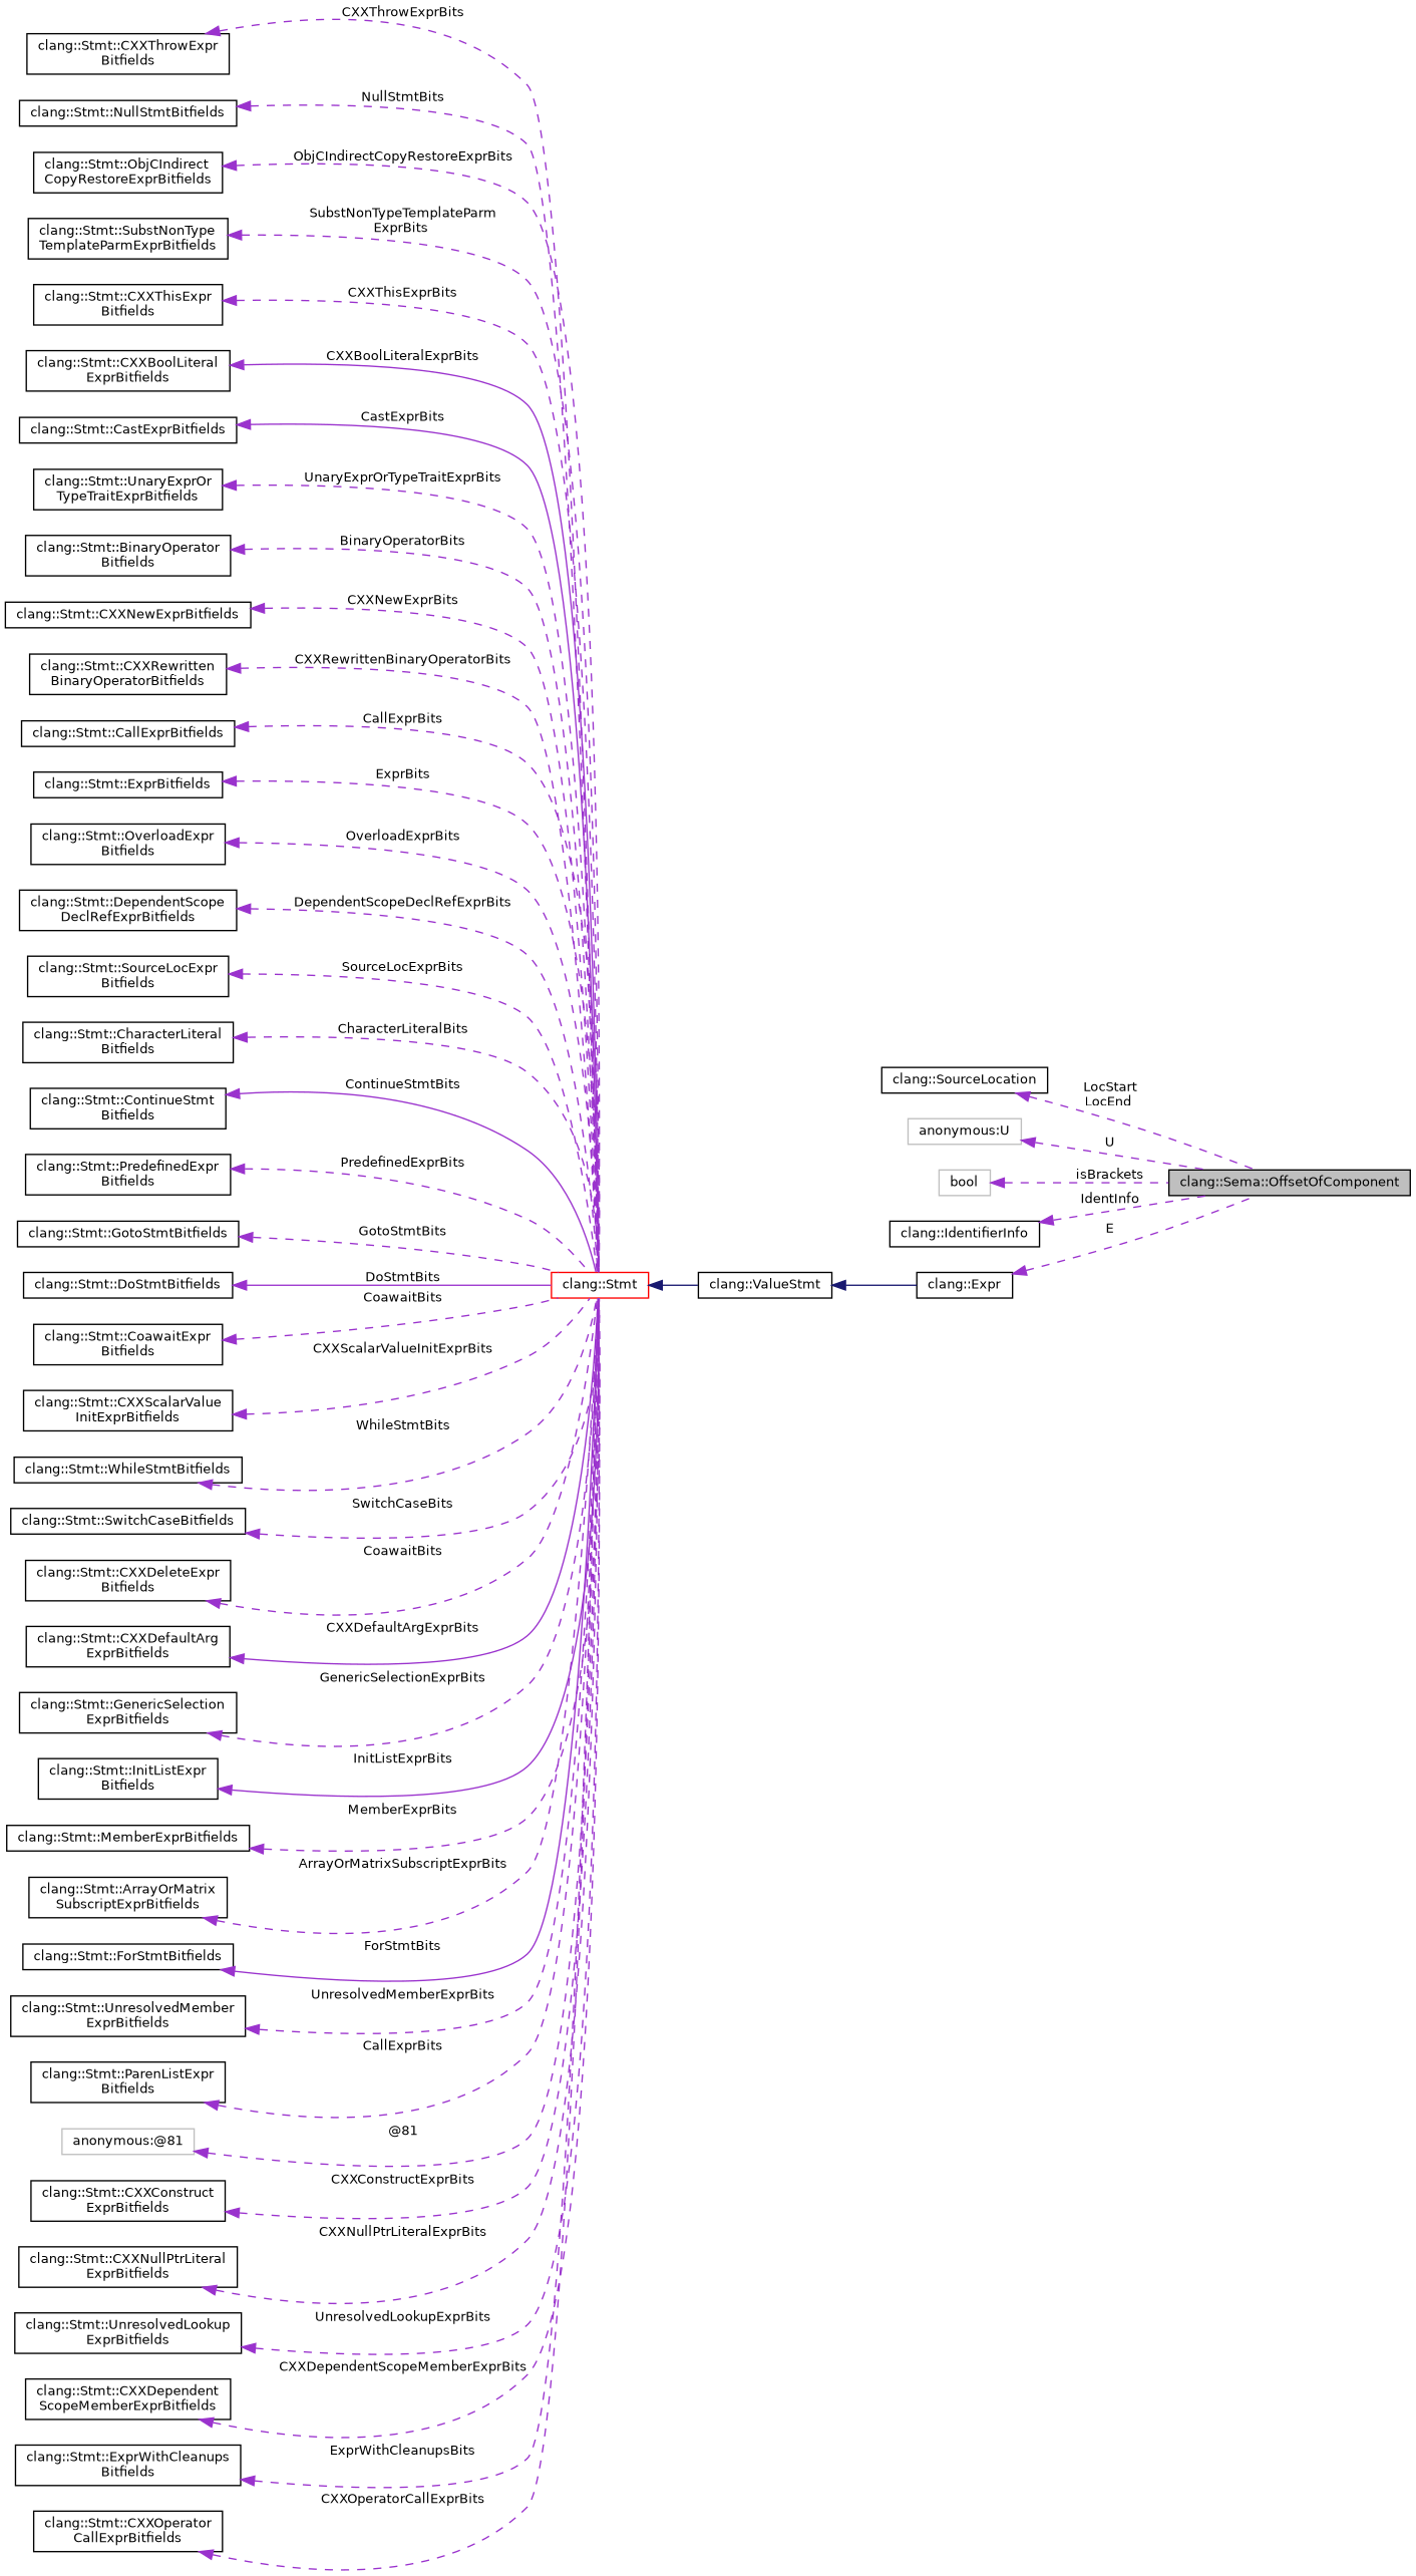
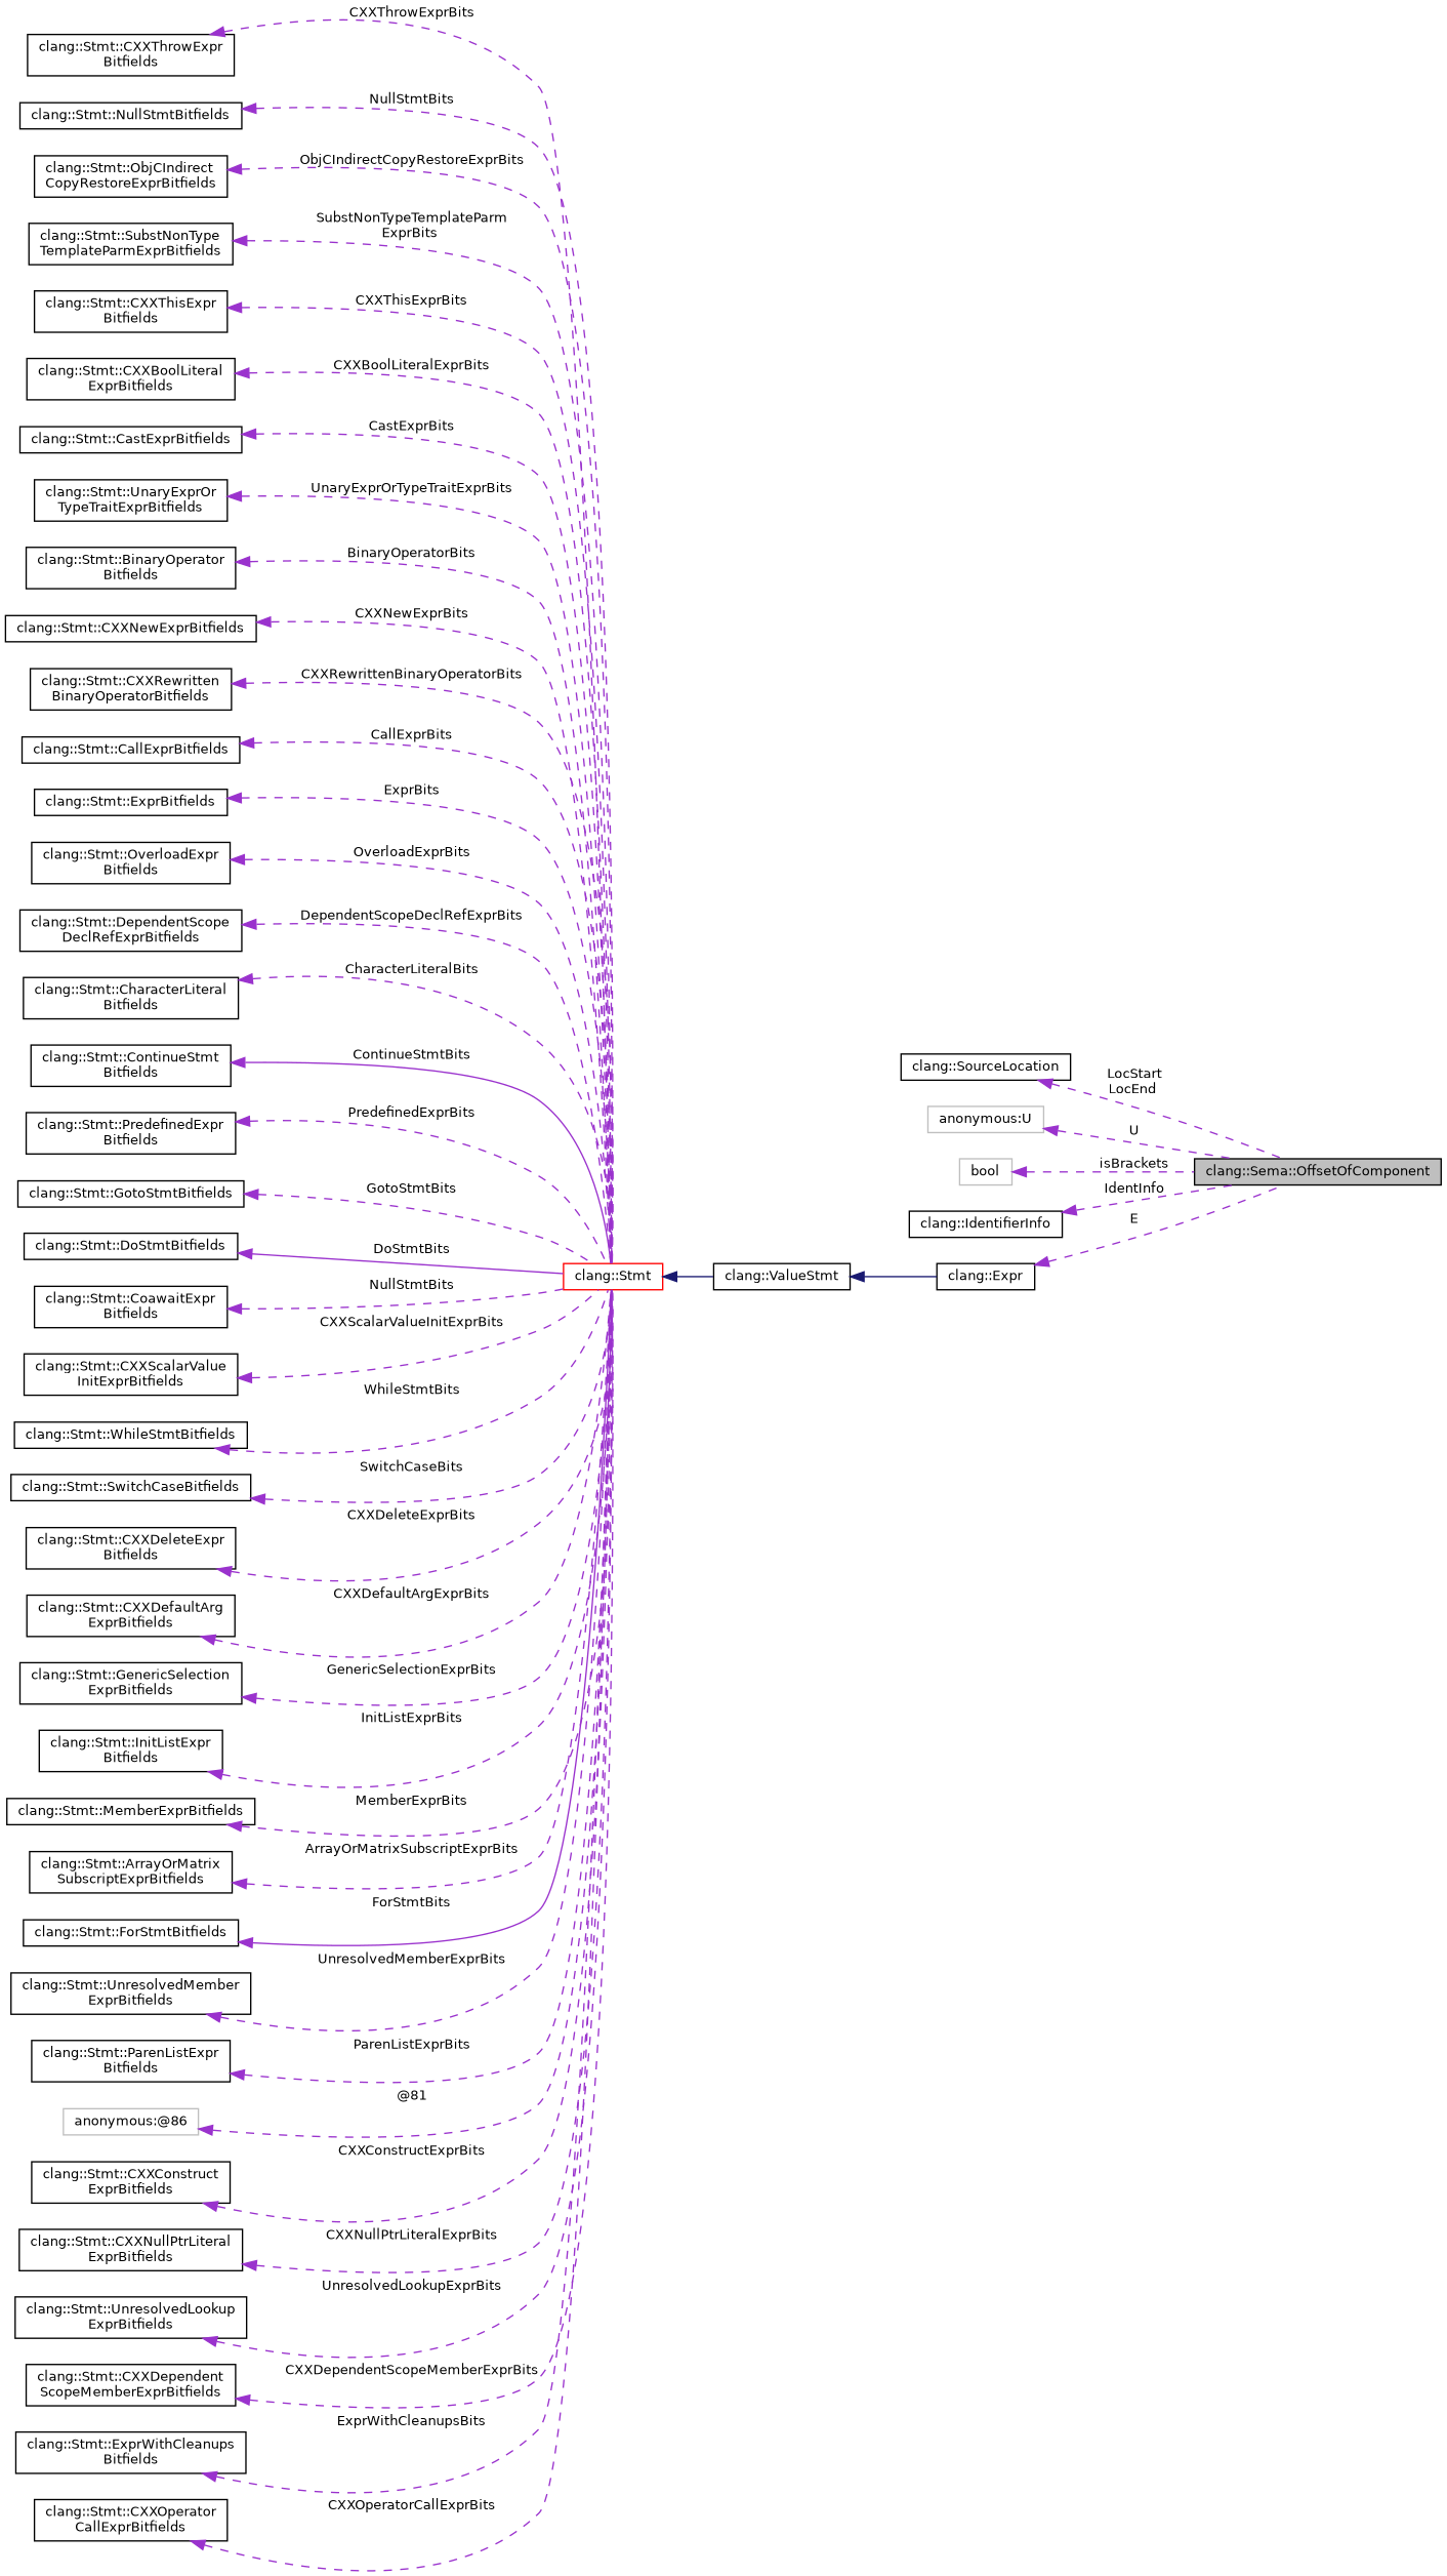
  digraph {
    rankdir=LR
    node [color=black fontname=Helvetica fontsize=10 shape=record]
    edge [color=darkorchid3 dir=back fontname=Helvetica fontsize=10 labelfontname=Helvetica labelfontsize=10 style=dashed]
    n1 [fillcolor=grey75 fontcolor=black height=0.2 label="clang::Sema::OffsetOfComponent" style=filled width=0.4]
    n2 [height=0.2 label="clang::SourceLocation" width=0.4]
    n3 [color=grey75 height=0.2 label="anonymous:U" width=0.4]
    n4 [color=grey75 height=0.2 label=bool width=0.4]
    n5 [height=0.2 label="clang::IdentifierInfo" width=0.4]
    n6 [height=0.2 label="clang::Expr" width=0.4]
    n7 [height=0.2 label="clang::ValueStmt" width=0.4]
    n8 [color=red height=0.2 label="clang::Stmt" width=0.4]
    n9 [height=0.2 label="clang::Stmt::CXXThrowExpr\lBitfields" width=0.4]
    n10 [height=0.2 label="clang::Stmt::NullStmtBitfields" width=0.4]
    n11 [height=0.2 label="clang::Stmt::ObjCIndirect\lCopyRestoreExprBitfields" width=0.4]
    n12 [height=0.2 label="clang::Stmt::SubstNonType\lTemplateParmExprBitfields" width=0.4]
    n13 [height=0.2 label="clang::Stmt::CXXThisExpr\lBitfields" width=0.4]
    n14 [height=0.2 label="clang::Stmt::CXXBoolLiteral\lExprBitfields" width=0.4]
    n15 [height=0.2 label="clang::Stmt::CastExprBitfields" width=0.4]
    n16 [height=0.2 label="clang::Stmt::UnaryExprOr\lTypeTraitExprBitfields" width=0.4]
    n17 [height=0.2 label="clang::Stmt::BinaryOperator\lBitfields" width=0.4]
    n18 [height=0.2 label="clang::Stmt::CXXNewExprBitfields" width=0.4]
    n19 [height=0.2 label="clang::Stmt::CXXRewritten\lBinaryOperatorBitfields" width=0.4]
    n20 [height=0.2 label="clang::Stmt::CallExprBitfields" width=0.4]
    n21 [height=0.2 label="clang::Stmt::ExprBitfields" width=0.4]
    n22 [height=0.2 label="clang::Stmt::OverloadExpr\lBitfields" width=0.4]
    n23 [height=0.2 label="clang::Stmt::DependentScope\lDeclRefExprBitfields" width=0.4]
-   n24 [height=0.2 label="clang::Stmt::SourceLocExpr\lBitfields" width=0.4]
    n25 [height=0.2 label="clang::Stmt::CharacterLiteral\lBitfields" width=0.4]
    n26 [height=0.2 label="clang::Stmt::ContinueStmt\lBitfields" width=0.4]
    n27 [height=0.2 label="clang::Stmt::PredefinedExpr\lBitfields" width=0.4]
    n28 [height=0.2 label="clang::Stmt::GotoStmtBitfields" width=0.4]
    n29 [height=0.2 label="clang::Stmt::DoStmtBitfields" width=0.4]
    n30 [height=0.2 label="clang::Stmt::CoawaitExpr\lBitfields" width=0.4]
    n31 [height=0.2 label="clang::Stmt::CXXScalarValue\lInitExprBitfields" width=0.4]
    n32 [height=0.2 label="clang::Stmt::WhileStmtBitfields" width=0.4]
    n33 [height=0.2 label="clang::Stmt::SwitchCaseBitfields" width=0.4]
    n34 [height=0.2 label="clang::Stmt::CXXDeleteExpr\lBitfields" width=0.4]
    n35 [height=0.2 label="clang::Stmt::CXXDefaultArg\lExprBitfields" width=0.4]
    n36 [height=0.2 label="clang::Stmt::GenericSelection\lExprBitfields" width=0.4]
    n37 [height=0.2 label="clang::Stmt::InitListExpr\lBitfields" width=0.4]
    n38 [height=0.2 label="clang::Stmt::MemberExprBitfields" width=0.4]
    n39 [height=0.2 label="clang::Stmt::ArrayOrMatrix\lSubscriptExprBitfields" width=0.4]
    n40 [height=0.2 label="clang::Stmt::ForStmtBitfields" width=0.4]
    n41 [height=0.2 label="clang::Stmt::UnresolvedMember\lExprBitfields" width=0.4]
    n42 [height=0.2 label="clang::Stmt::ParenListExpr\lBitfields" width=0.4]
-   n43 [color=grey75 height=0.2 label="anonymous:@81" width=0.4]
+   n43 [color=grey75 height=0.2 label="anonymous:@86" width=0.4]
    n44 [height=0.2 label="clang::Stmt::CXXConstruct\lExprBitfields" width=0.4]
    n45 [height=0.2 label="clang::Stmt::CXXNullPtrLiteral\lExprBitfields" width=0.4]
    n46 [height=0.2 label="clang::Stmt::UnresolvedLookup\lExprBitfields" width=0.4]
    n47 [height=0.2 label="clang::Stmt::CXXDependent\lScopeMemberExprBitfields" width=0.4]
    n48 [height=0.2 label="clang::Stmt::ExprWithCleanups\lBitfields" width=0.4]
    n49 [height=0.2 label="clang::Stmt::CXXOperator\lCallExprBitfields" width=0.4]
    n2 -> n1 [label=" LocStart\nLocEnd"]
    n3 -> n1 [label=" U"]
    n4 -> n1 [label=" isBrackets"]
    n5 -> n1 [label=" IdentInfo"]
    n6 -> n1 [label=" E"]
    n7 -> n6 [color=midnightblue style=solid]
    n8 -> n7 [color=midnightblue style=solid]
    n9 -> n8 [label=" CXXThrowExprBits"]
    n10 -> n8 [label=" NullStmtBits"]
    n11 -> n8 [label=" ObjCIndirectCopyRestoreExprBits"]
    n12 -> n8 [label=" SubstNonTypeTemplateParm\lExprBits"]
    n13 -> n8 [label=" CXXThisExprBits"]
-   n14 -> n8 [label=" CXXBoolLiteralExprBits" style=solid]
-   n15 -> n8 [label=" CastExprBits" style=solid]
+   n14 -> n8 [label=" CXXBoolLiteralExprBits"]
+   n15 -> n8 [label=" CastExprBits"]
    n16 -> n8 [label=" UnaryExprOrTypeTraitExprBits"]
    n17 -> n8 [label=" BinaryOperatorBits"]
    n18 -> n8 [label=" CXXNewExprBits"]
    n19 -> n8 [label=" CXXRewrittenBinaryOperatorBits"]
    n20 -> n8 [label=" CallExprBits"]
    n21 -> n8 [label=" ExprBits"]
    n22 -> n8 [label=" OverloadExprBits"]
    n23 -> n8 [label=" DependentScopeDeclRefExprBits"]
-   n24 -> n8 [label=" SourceLocExprBits"]
    n25 -> n8 [label=" CharacterLiteralBits"]
    n26 -> n8 [label=" ContinueStmtBits" style=solid]
    n27 -> n8 [label=" PredefinedExprBits"]
    n28 -> n8 [label=" GotoStmtBits"]
    n29 -> n8 [label=" DoStmtBits" style=solid]
-   n30 -> n8 [label=" CoawaitBits"]
+   n30 -> n8 [label=" NullStmtBits"]
    n31 -> n8 [label=" CXXScalarValueInitExprBits"]
    n32 -> n8 [label=" WhileStmtBits"]
    n33 -> n8 [label=" SwitchCaseBits"]
-   n34 -> n8 [label=" CoawaitBits"]
-   n35 -> n8 [label=" CXXDefaultArgExprBits" style=solid]
+   n34 -> n8 [label=" CXXDeleteExprBits"]
+   n35 -> n8 [label=" CXXDefaultArgExprBits"]
    n36 -> n8 [label=" GenericSelectionExprBits"]
-   n37 -> n8 [label=" InitListExprBits" style=solid]
+   n37 -> n8 [label=" InitListExprBits"]
    n38 -> n8 [label=" MemberExprBits"]
    n39 -> n8 [label=" ArrayOrMatrixSubscriptExprBits"]
    n40 -> n8 [label=" ForStmtBits" style=solid]
    n41 -> n8 [label=" UnresolvedMemberExprBits"]
-   n42 -> n8 [label=" CallExprBits"]
+   n42 -> n8 [label=" ParenListExprBits"]
    n43 -> n8 [label=" @81"]
    n44 -> n8 [label=" CXXConstructExprBits"]
    n45 -> n8 [label=" CXXNullPtrLiteralExprBits"]
    n46 -> n8 [label=" UnresolvedLookupExprBits"]
    n47 -> n8 [label=" CXXDependentScopeMemberExprBits"]
    n48 -> n8 [label=" ExprWithCleanupsBits"]
    n49 -> n8 [label=" CXXOperatorCallExprBits"]
  }
